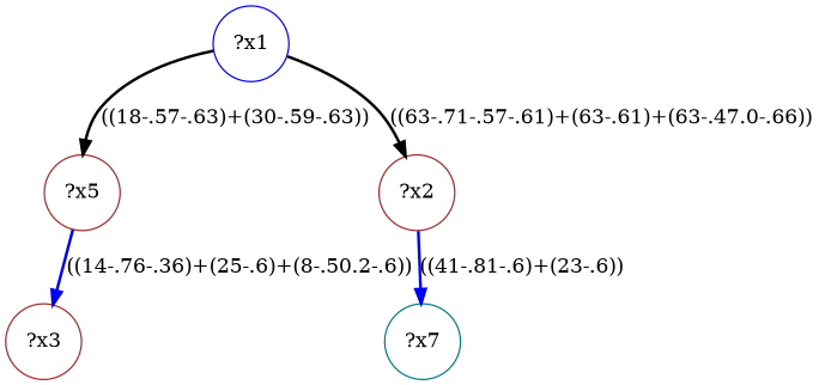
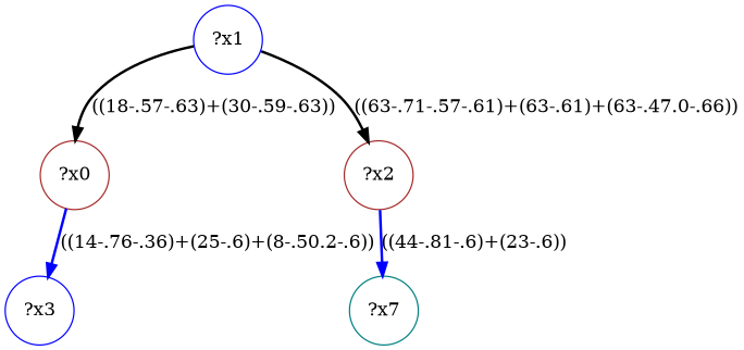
  digraph {
    node [color=brown shape=circle]
    edge [color=blue style=bold]
-   n1 [label="?x5"]
-   n2 [label="?x3"]
+   n1 [label="?x0"]
+   n2 [color=blue label="?x3"]
    n3 [color=blue label="?x1"]
    n4 [label="?x2"]
    n5 [color=teal label="?x7"]
    n1 -> n2 [label="((14-.76-.36)+(25-.6)+(8-.50.2-.6))"]
    n3 -> n1 [color=black label="((18-.57-.63)+(30-.59-.63))"]
    n3 -> n4 [color=black label="((63-.71-.57-.61)+(63-.61)+(63-.47.0-.66))"]
-   n4 -> n5 [label="((41-.81-.6)+(23-.6))"]
+   n4 -> n5 [label="((44-.81-.6)+(23-.6))"]
  }
